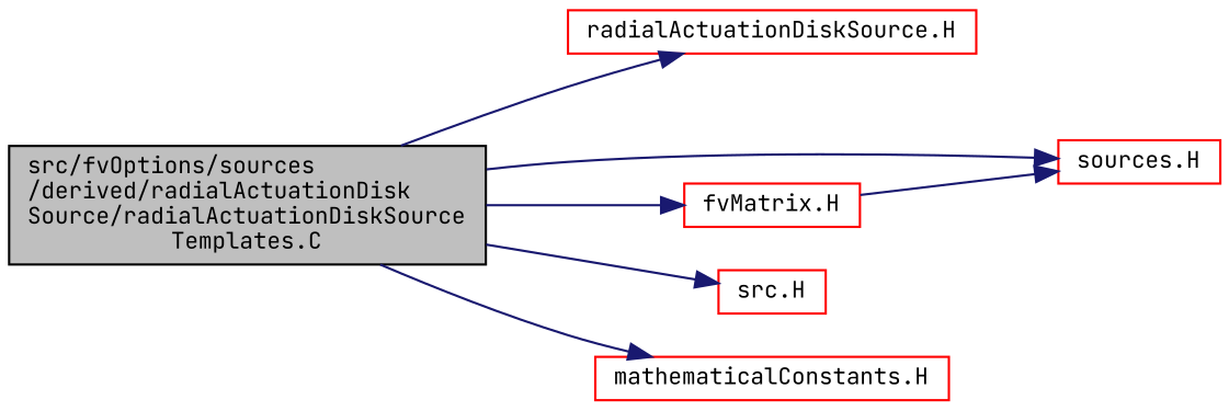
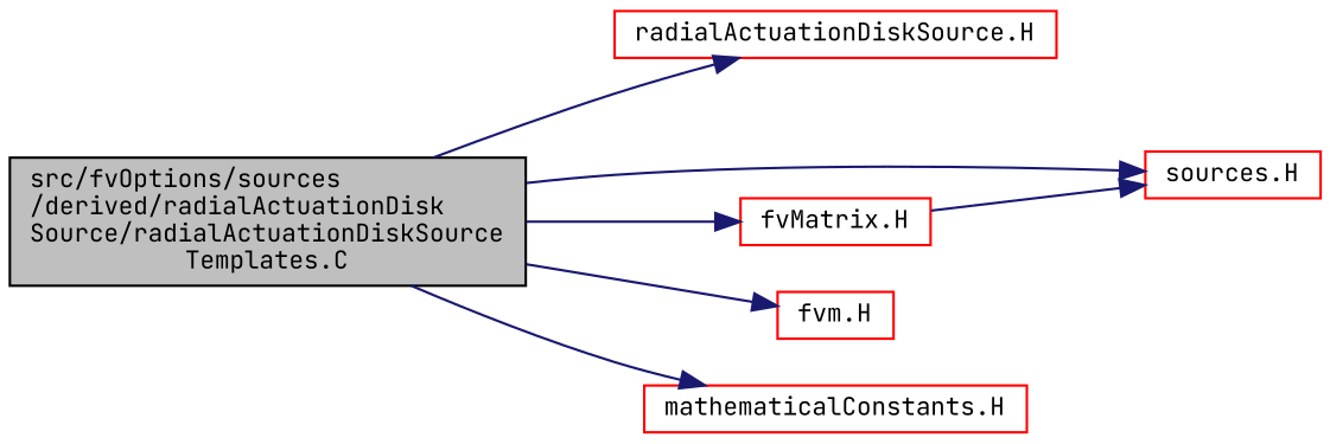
  digraph {
    fontname="JetBrains Mono"
    rankdir=LR
    node [color=red fontname="JetBrains Mono" fontsize=10 shape=record]
    edge [color=midnightblue fontname="JetBrains Mono" fontsize=10 labelfontname=Helvetica labelfontsize=10 style=solid]
    n1 [color=black fillcolor=grey75 fontcolor=black height=0.2 label="src/fvOptions/sources\l/derived/radialActuationDisk\lSource/radialActuationDiskSource\lTemplates.C" style=filled width=0.4]
    n2 [height=0.2 label="radialActuationDiskSource.H" width=0.4]
    n3 [height=0.2 label="sources.H" width=0.4]
    n4 [height=0.2 label="fvMatrix.H" width=0.4]
-   n5 [height=0.2 label="src.H" width=0.4]
+   n5 [height=0.2 label="fvm.H" width=0.4]
    n6 [height=0.2 label="mathematicalConstants.H" width=0.4]
    n1 -> n2
    n1 -> n3
    n1 -> n4
    n1 -> n5
    n1 -> n6
    n4 -> n3
  }
